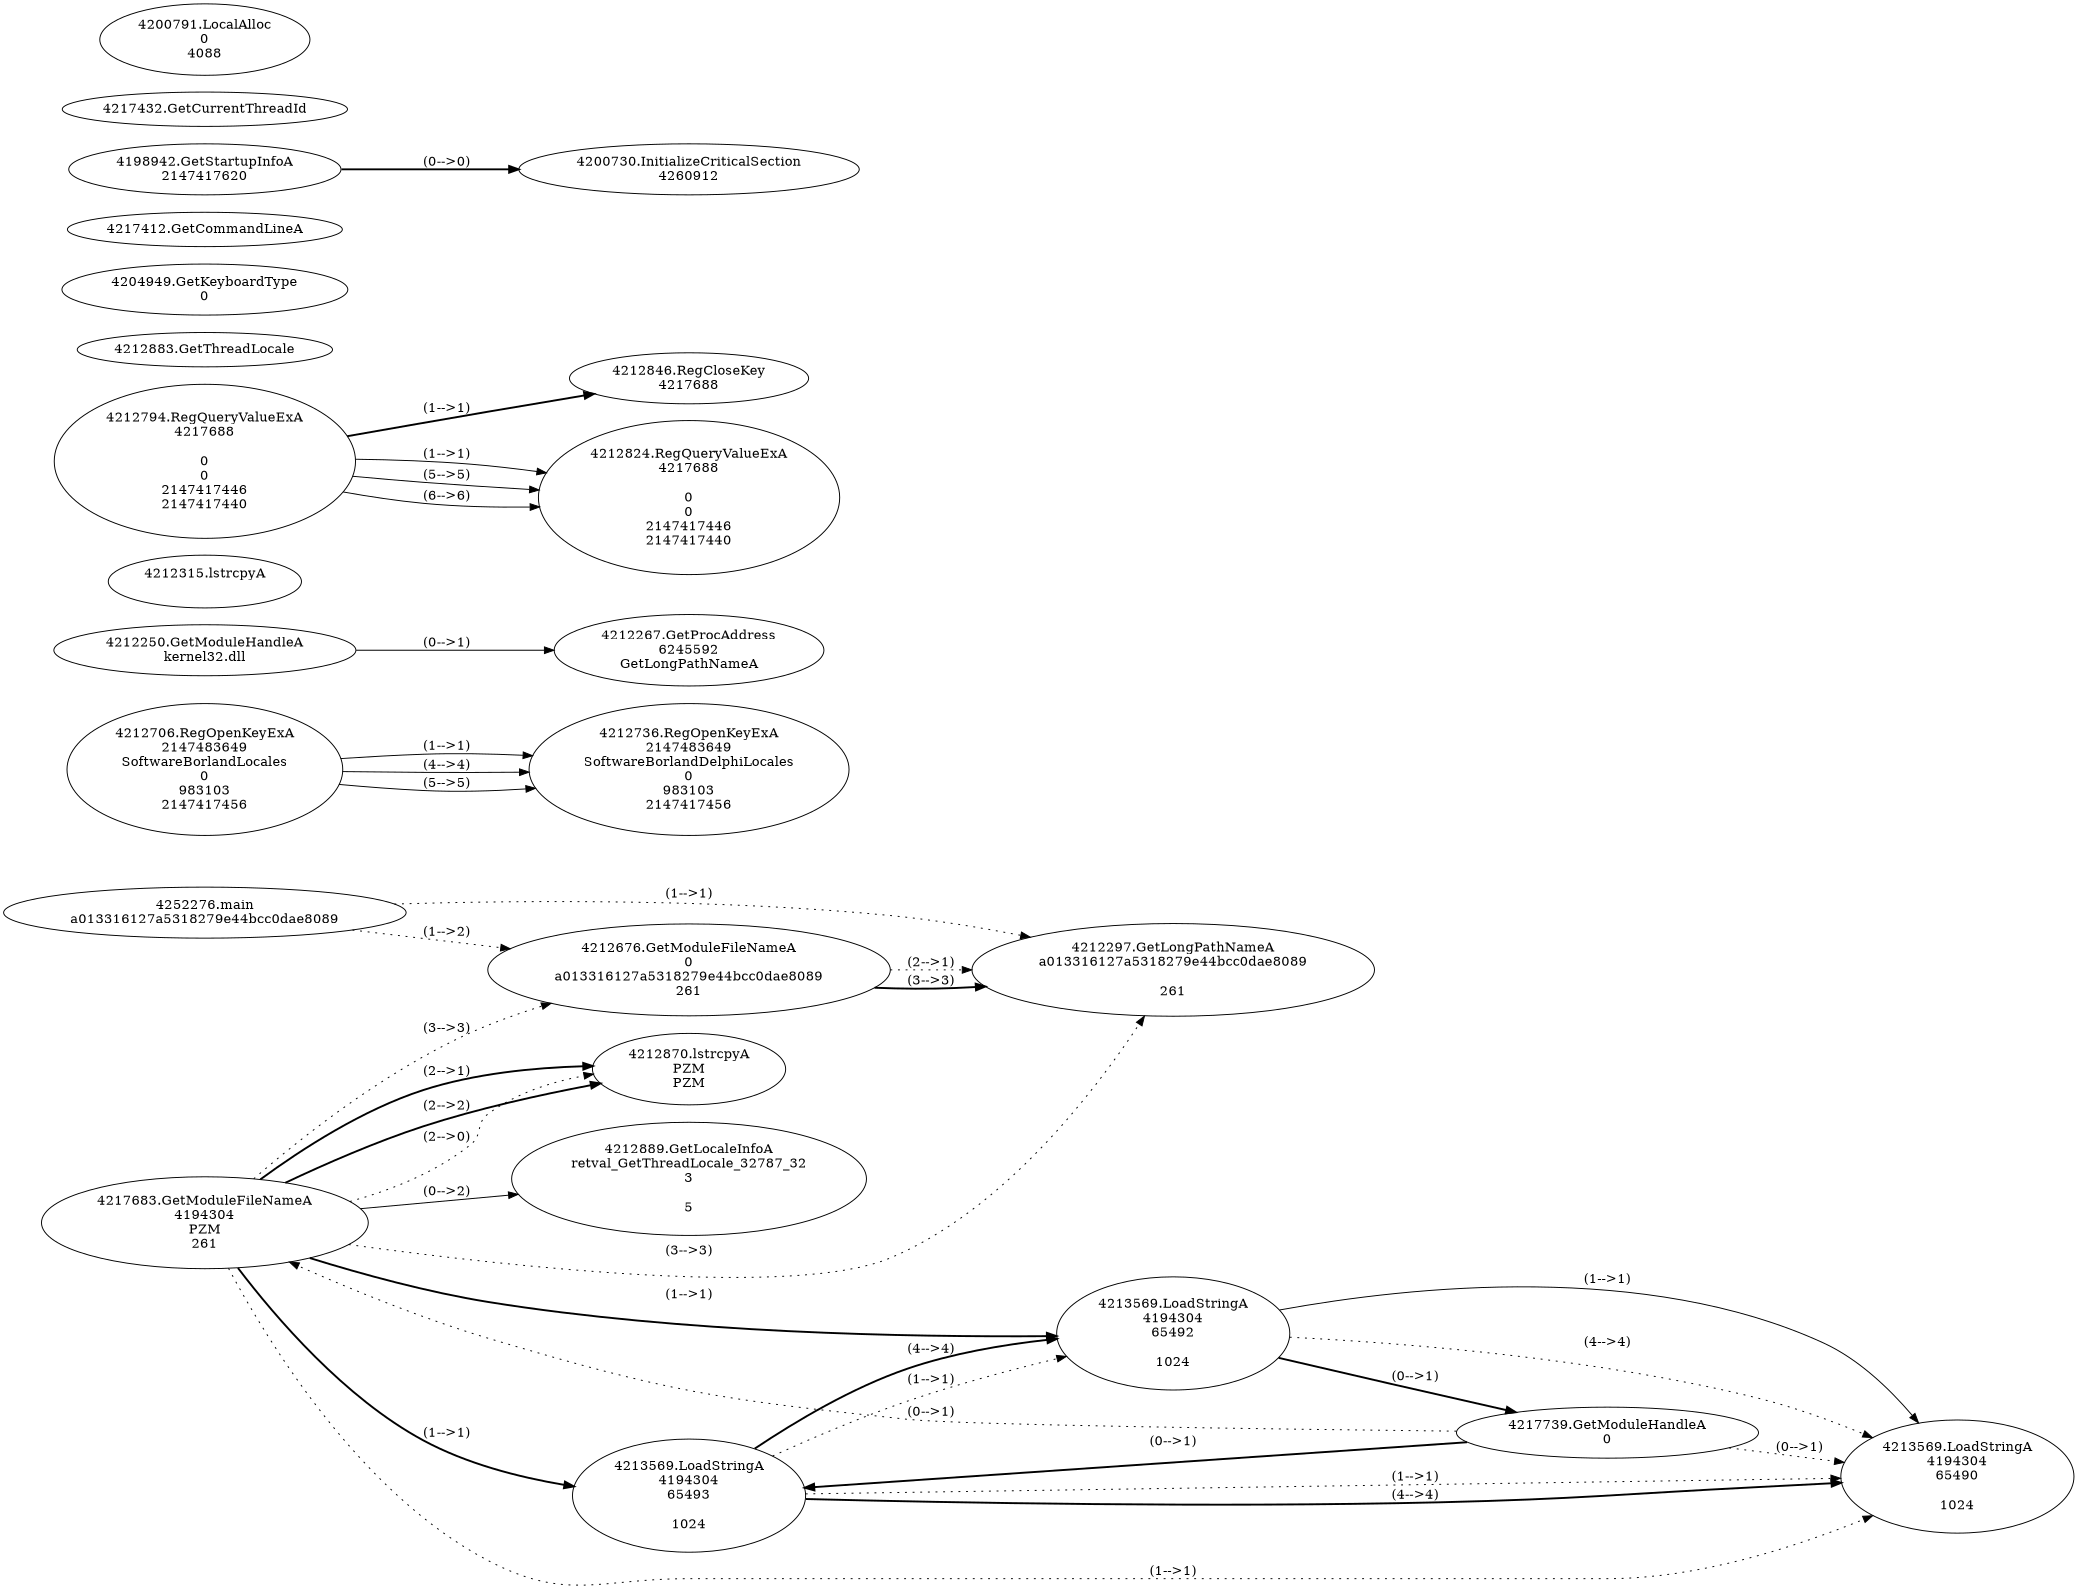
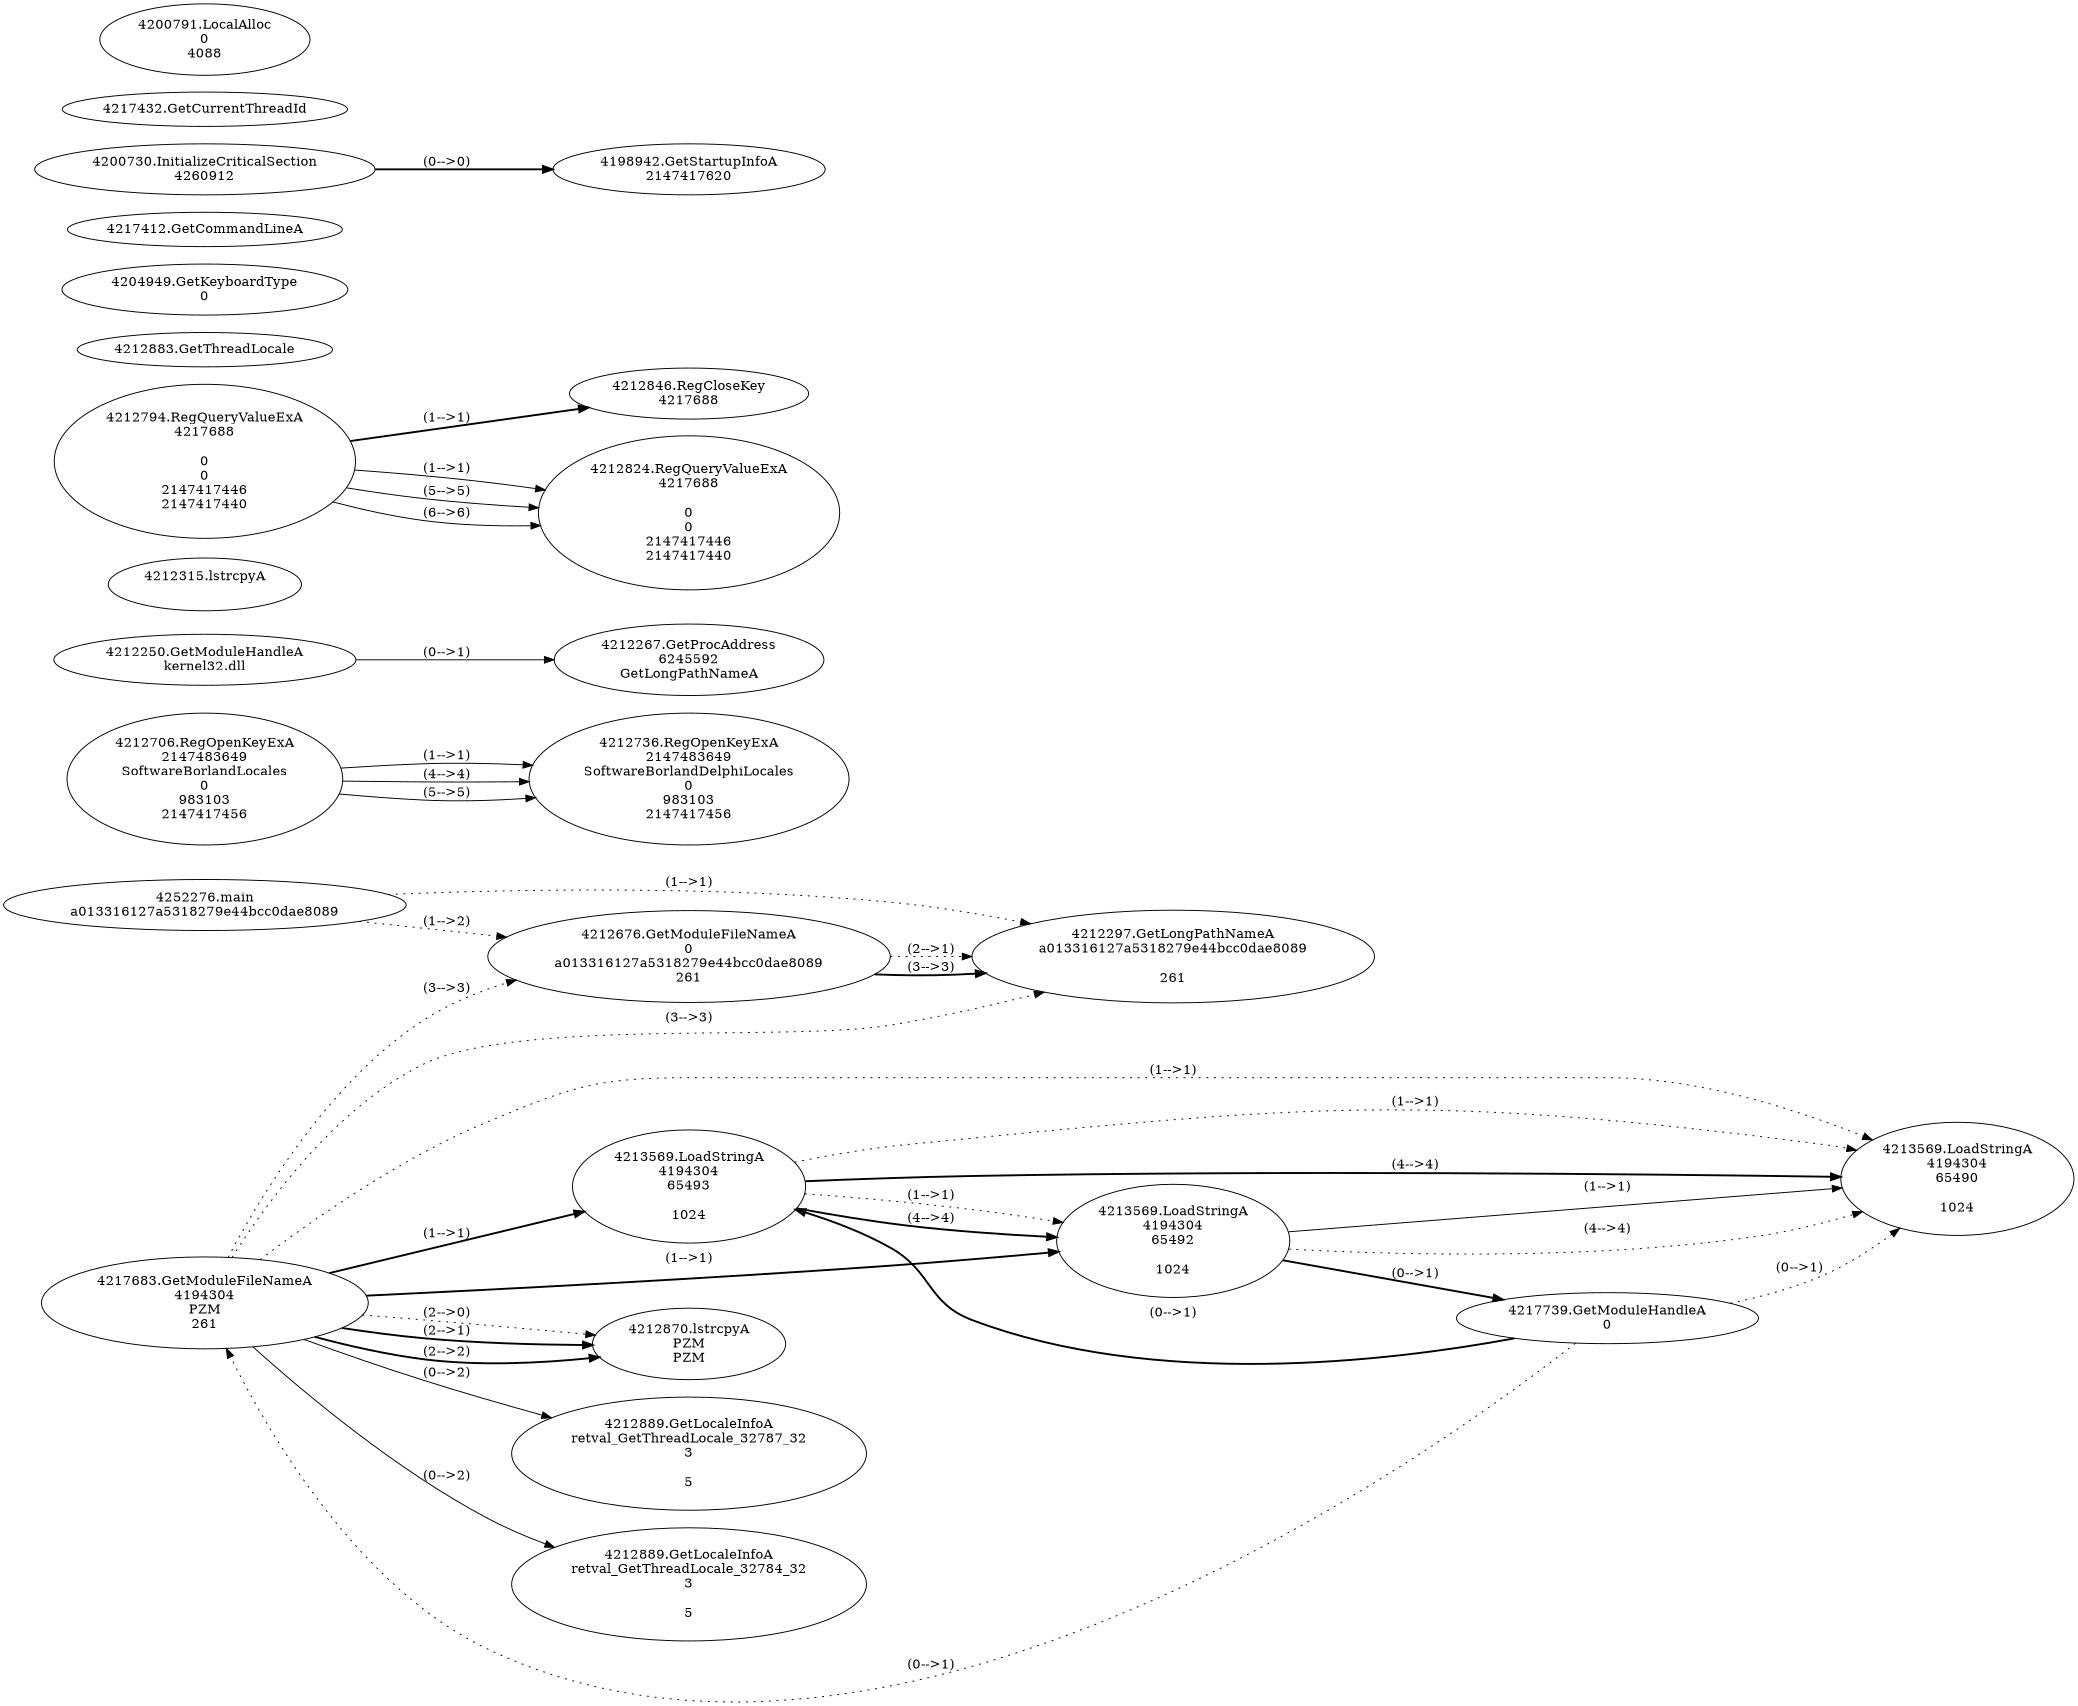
  digraph {
    rankdir=LR
    edge [style=dotted]
    n1 [label="4252276.main\na013316127a5318279e44bcc0dae8089"]
    n2 [label="4212676.GetModuleFileNameA\n0\na013316127a5318279e44bcc0dae8089\n261"]
    n3 [label="4212297.GetLongPathNameA\na013316127a5318279e44bcc0dae8089\n\n261"]
    n4 [label="4217739.GetModuleHandleA\n0"]
    n5 [label="4217683.GetModuleFileNameA\n4194304\nPZM\n261"]
    n6 [label="4213569.LoadStringA\n4194304\n65493\n\n1024"]
    n7 [label="4213569.LoadStringA\n4194304\n65490\n\n1024"]
    n8 [label="4213569.LoadStringA\n4194304\n65492\n\n1024"]
    n9 [label="4212870.lstrcpyA\nPZM\nPZM"]
    n10 [label="4212889.GetLocaleInfoA\nretval_GetThreadLocale_32787_32\n3\n\n5"]
+   n11 [label="4212889.GetLocaleInfoA\nretval_GetThreadLocale_32784_32\n3\n\n5"]
    n12 [label="4212706.RegOpenKeyExA\n2147483649\nSoftware\Borland\Locales\n0\n983103\n2147417456"]
    n13 [label="4212736.RegOpenKeyExA\n2147483649\nSoftware\Borland\Delphi\Locales\n0\n983103\n2147417456"]
    n14 [label="4212250.GetModuleHandleA\nkernel32.dll"]
    n15 [label="4212267.GetProcAddress\n6245592\nGetLongPathNameA"]
    n16 [label="4212315.lstrcpyA\n\n"]
    n17 [label="4212794.RegQueryValueExA\n4217688\n\n0\n0\n2147417446\n2147417440"]
    n18 [label="4212846.RegCloseKey\n4217688"]
    n19 [label="4212824.RegQueryValueExA\n4217688\n\n0\n0\n2147417446\n2147417440"]
    n20 [label="4212883.GetThreadLocale\n"]
    n21 [label="4204949.GetKeyboardType\n0"]
    n22 [label="4217412.GetCommandLineA\n"]
    n23 [label="4198942.GetStartupInfoA\n2147417620"]
    n24 [label="4200730.InitializeCriticalSection\n4260912"]
    n25 [label="4217432.GetCurrentThreadId\n"]
    n26 [label="4200791.LocalAlloc\n0\n4088"]
    n1 -> n2 [label="(1-->2)"]
    n1 -> n3 [label="(1-->1)"]
    n2 -> n3 [label="(2-->1)"]
    n2 -> n3 [label="(3-->3)" style=bold]
    n4 -> n5 [label="(0-->1)"]
    n4 -> n6 [label="(0-->1)" style=bold]
    n4 -> n7 [label="(0-->1)"]
    n5 -> n2 [label="(3-->3)"]
    n5 -> n3 [label="(3-->3)"]
    n5 -> n6 [label="(1-->1)" style=bold]
    n5 -> n7 [label="(1-->1)"]
    n5 -> n8 [label="(1-->1)" style=bold]
    n5 -> n9 [label="(2-->1)" style=bold]
    n5 -> n9 [label="(2-->2)" style=bold]
    n5 -> n9 [label="(2-->0)"]
    n5 -> n10 [label="(0-->2)" style=solid]
+   n5 -> n11 [label="(0-->2)" style=solid]
    n6 -> n7 [label="(1-->1)"]
    n6 -> n7 [label="(4-->4)" style=bold]
    n6 -> n8 [label="(1-->1)"]
    n6 -> n8 [label="(4-->4)" style=bold]
    n8 -> n4 [label="(0-->1)" style=bold]
    n8 -> n7 [label="(1-->1)" style=solid]
    n8 -> n7 [label="(4-->4)"]
    n12 -> n13 [label="(1-->1)" style=solid]
    n12 -> n13 [label="(4-->4)" style=solid]
    n12 -> n13 [label="(5-->5)" style=solid]
    n14 -> n15 [label="(0-->1)" style=solid]
    n17 -> n18 [label="(1-->1)" style=bold]
    n17 -> n19 [label="(1-->1)" style=solid]
    n17 -> n19 [label="(5-->5)" style=solid]
    n17 -> n19 [label="(6-->6)" style=solid]
-   n23 -> n24 [label="(0-->0)" style=bold]
+   n24 -> n23 [label="(0-->0)" style=bold]
  }
